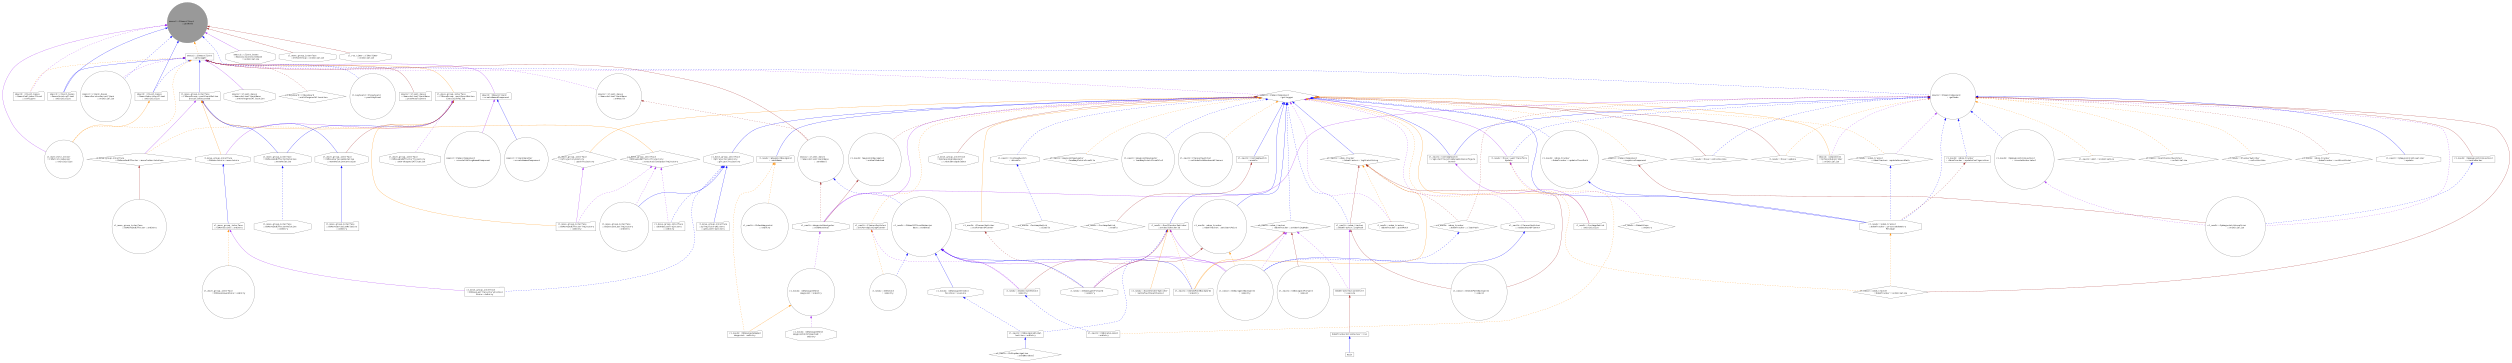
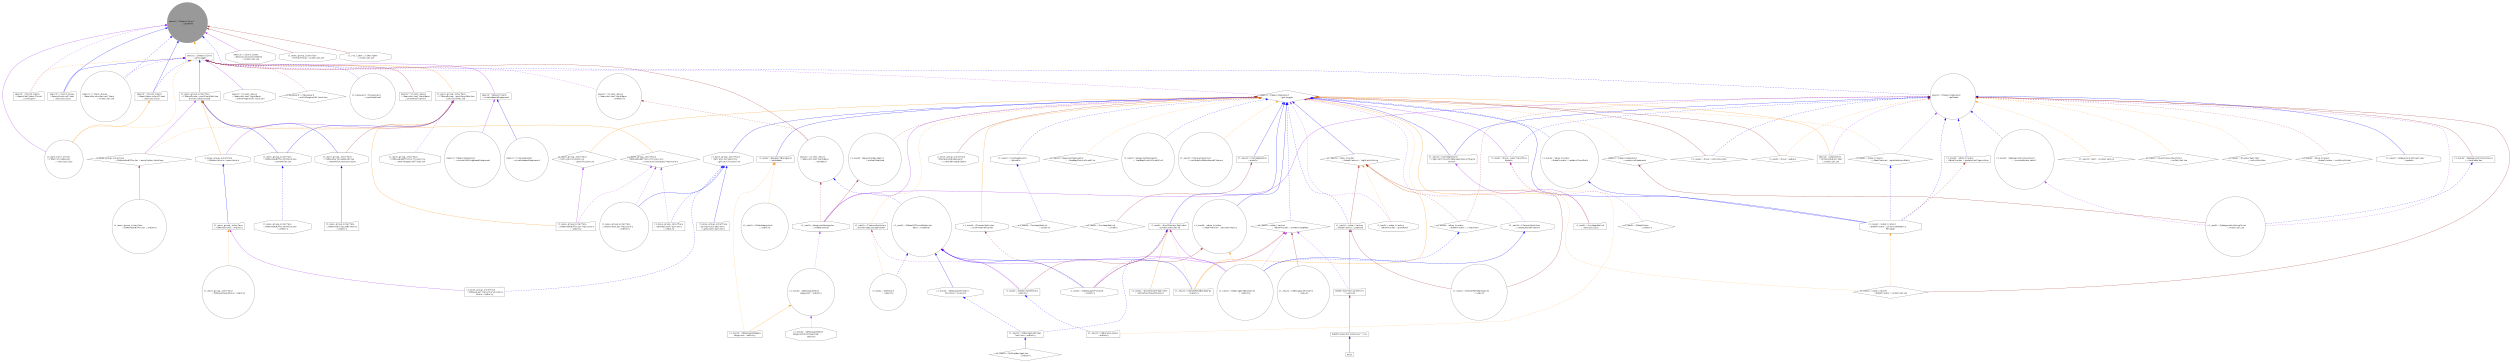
  digraph {
    fontname="Liberation Mono"
    rankdir=TB
    node [color=grey40 fillcolor=white fontname="Liberation Mono" fontsize=10 shape=folder style=filled]
    edge [color=blue dir=back fontname="Liberation Mono" fontsize=10 labelfontname=Helvetica labelfontsize=10 style=solid]
    n1 [color=gray40 fillcolor=grey60 fontcolor=black height=0.2 label="smacc2::ISmaccClient\l::getNode" shape=circle width=0.4]
    n2 [height=0.2 label="smacc2::client_bases\l::SmaccPublisherClient\l::configure" width=0.4]
    n3 [height=0.2 label="smacc2::ISmaccClient\l::getLogger" width=0.4]
    n4 [height=0.2 label="smacc2::client_bases\l::SmaccServiceClient\l::onInitialize" width=0.4]
    n5 [height=0.2 label="smacc2::client_bases\l::SmaccServiceServerClient\l::onInitialize" shape=circle width=0.4]
    n6 [height=0.2 label="smacc2::client_bases\l::SmaccSubscriberClient\l::onInitialize" width=0.4]
    n7 [height=0.2 label="cl_multirole_sensor\l::ClMultiroleSensor\l::onInitialize" shape=circle width=0.4]
    n8 [height=0.2 label="smacc2::ISmaccComponent\l::getNode" shape=circle width=0.4]
    n9 [height=0.2 label="smacc2::client_bases\l::SmaccActionClientBase\l::onInitialize" shape=octagon width=0.4]
    n10 [height=0.2 label="cl_move_group_interface\l::ClMoveGroup::onInitialize" shape=octagon width=0.4]
    n11 [height=0.2 label="cl_ros_timer::ClRosTimer\l::onInitialize" shape=octagon width=0.4]
    n12 [height=0.2 label="smacc2::ISmaccClient\l::createNamedComponent" width=0.4]
    n13 [height=0.2 label="smacc2::ISmaccComponent\l::getLogger" shape=diamond width=0.4]
    n14 [height=0.2 label="smacc2::client_bases\l::SmaccActionClientBase\l::onOrthogonalAllocation" shape=octagon width=0.4]
    n15 [height=0.2 label="cl_keyboard::ClKeyboard\l::onOrthogonalAllocation" shape=diamond width=0.4]
    n16 [height=0.2 label="smacc2::client_bases\l::SmaccActionClientBase\l::onResult" shape=circle width=0.4]
    n17 [height=0.2 label="smacc2::client_bases\l::SmaccActionClientBase\l::sendGoal" shape=circle width=0.4]
    n18 [height=0.2 label="cl_move_group_interface\l::ClMoveGroup::postEventMotion\lExecutionFailed" width=0.4]
    n19 [height=0.2 label="cl_move_group_interface\l::ClMoveGroup::postEventMotion\lExecutionSucceded" width=0.4]
    n20 [height=0.2 label="cl_keyboard::ClKeyboard\l::postKeyEvent" shape=circle width=0.4]
    n21 [height=0.2 label="smacc2::client_bases\l::SmaccActionClientBase\l::postResultEvent" width=0.4]
    n22 [height=0.2 label="cl_nav2z::WaypointNavigator\l::sendNextGoal" shape=octagon width=0.4]
    n23 [height=0.2 label="smacc2::components\l::CpTopicSubscriber\l::onInitialize" width=0.4]
    n24 [height=0.2 label="cl_nav2z::odom_tracker\l::OdomTracker::onInitialize" shape=diamond width=0.4]
    n25 [height=0.2 label="cl_nav2z::Pose::onInitialize" shape=diamond width=0.4]
    n26 [height=0.2 label="cl_nav2z::odom_tracker\l::OdomTracker::processOdometry\lMessage" shape=octagon width=0.4]
    n27 [height=0.2 label="cl_nav2z::CostmapSwitch\l::registerProxyFromDynamicReconfigure\lServer" width=0.4]
    n28 [height=0.2 label="cl_nav2z::Pose::update" shape=diamond width=0.4]
    n29 [height=0.2 label="cl_nav2z::odom_tracker\l::OdomTracker::updateRecordPath" shape=diamond width=0.4]
    n30 [height=0.2 label="cl_nav2z::Pose::waitTransform\lUpdate" width=0.4]
    n31 [height=0.2 label="cl_nav2z::odom_tracker\l::OdomTracker::clearPath" shape=diamond width=0.4]
    n32 [height=0.2 label="cl_nav2z::CpWaypointsVisualizer\l::onInitialize" shape=circle width=0.4]
    n33 [height=0.2 label="cl_nav2z::CpWaypointsVisualizer\l::createMarker" width=0.4]
    n34 [height=0.2 label="cl_nav2z::CpWaypointsVisualizer\l::createMarkerLabel" shape=circle width=0.4]
    n35 [height=0.2 label="cl_nav2z::Amcl::onInitialize" shape=diamond width=0.4]
    n36 [height=0.2 label="cl_nav2z::GoalCheckerSwitcher\l::onInitialize" shape=diamond width=0.4]
    n37 [height=0.2 label="cl_nav2z::PlannerSwitcher\l::onInitialize" shape=diamond width=0.4]
    n38 [height=0.2 label="cl_nav2z::odom_tracker\l::OdomTracker::setStartPoint" shape=diamond width=0.4]
    n39 [height=0.2 label="cl_nav2z::CpWaypointsVisualizer\l::update" shape=octagon width=0.4]
    n40 [height=0.2 label="cl_nav2z::odom_tracker\l::OdomTracker::updateConfiguration" width=0.4]
    n41 [height=0.2 label="smacc2::ClientHandler\l::createNamedComponent" shape=circle width=0.4]
    n42 [height=0.2 label="smacc2::ISmaccComponent\l::createSiblingNamedComponent" shape=circle width=0.4]
    n43 [height=0.2 label="cl_move_group_interface\l::CpGraspingComponent\l::createGraspableBox" shape=octagon width=0.4]
    n44 [height=0.2 label="cl_nav2z::CostmapSwitch\l::disable" shape=octagon width=0.4]
    n45 [height=0.2 label="cl_nav2z::CostmapSwitch\l::enable" width=0.4]
    n46 [height=0.2 label="cl_move_group_interface\l::CpTrajectoryHistory\l::getLastTrajectory" shape=octagon width=0.4]
    n47 [height=0.2 label="cl_nav2z::WaypointNavigator\l::loadWayPointsFromFile" shape=diamond width=0.4]
    n48 [height=0.2 label="cl_nav2z::WaypointNavigator\l::loadWayPointsFromFile2" shape=circle width=0.4]
    n49 [height=0.2 label="cl_nav2z::odom_tracker\l::OdomTracker::logStateString" shape=diamond width=0.4]
    n50 [height=0.2 label="cl_nav2z::odom_tracker\l::OdomTracker::popPath" width=0.4]
    n51 [height=0.2 label="cl_nav2z::odom_tracker\l::OdomTracker::pushPath" shape=octagon width=0.4]
    n52 [height=0.2 label="cl_nav2z::WaypointNavigator\l::onGoalReached" shape=circle width=0.4]
    n53 [height=0.2 label="cl_nav2z::CostmapSwitch\l::onInitialize" width=0.4]
    n54 [height=0.2 label="cl_move_group_interface\l::CpTrajectoryHistory\l::pushTrajectory" shape=diamond width=0.4]
    n55 [height=0.2 label="smacc2::ISmaccComponent\l::requiresComponent" shape=diamond width=0.4]
    n56 [height=0.2 label="cl_nav2z::WaypointNavigator\l::seekName" width=0.4]
    n57 [height=0.2 label="cl_nav2z::PlannerSwitcher\l::setBackwardPlanner" shape=octagon width=0.4]
    n58 [height=0.2 label="cl_nav2z::PlannerSwitcher\l::setForwardPlanner" shape=octagon width=0.4]
    n59 [height=0.2 label="cl_nav2z::GoalCheckerSwitcher\l::setGoalCheckerId" width=0.4]
    n60 [height=0.2 label="cl_nav2z::PlannerSwitcher\l::setPureSpinningPlanner" width=0.4]
    n61 [height=0.2 label="cl_nav2z::odom_tracker\l::OdomTracker::setStartPoint" shape=circle width=0.4]
    n62 [height=0.2 label="cl_nav2z::PlannerSwitcher\l::setUndoPathBackwardPlanner" shape=circle width=0.4]
    n63 [height=0.2 label="cl_nav2z::odom_tracker\l::OdomTracker::setWorkingMode" shape=diamond width=0.4]
    n64 [height=0.2 label="cl_nav2z::odom_tracker\l::OdomTracker::updateClearPath" shape=circle width=0.4]
    n65 [height=0.2 label="cl_nav2z::CbNav2ZClientBehavior\lBase::sendGoal" shape=circle width=0.4]
    n66 [height=0.2 label="cl_move_group_interface\l::CbMoveEndEffectorTrajectory\l::onEntry" width=0.4]
    n67 [height=0.2 label="cl_move_group_interface\l::CbMoveJoints::moveJoints" shape=octagon width=0.4]
    n68 [height=0.2 label="cl_move_group_interface\l::CbMoveEndEffectorRelative\l::moveRelative" shape=octagon width=0.4]
    n69 [height=0.2 label="cl_move_group_interface\l::CbMoveCartesianRelative\l::moveRelativeCartesian" shape=octagon width=0.4]
    n70 [height=0.2 label="cl_move_group_interface\l::CbMoveEndEffector::moveToAbsolutePose" shape=diamond width=0.4]
    n71 [height=0.2 label="cl_move_group_interface\l::CbMoveEndEffectorTrajectory\l::onOrthogonalAllocation" shape=octagon width=0.4]
    n72 [height=0.2 label="cl_move_group_interface\l::CbMoveEndEffectorTrajectory\l::executeJointSpaceTrajectory" shape=diamond width=0.4]
    n73 [height=0.2 label="cl_nav2z::CostmapSwitch\l::disable" shape=diamond width=0.4]
    n74 [height=0.2 label="cl_nav2z::CostmapSwitch\l::enable" shape=diamond width=0.4]
    n75 [height=0.2 label="cl_move_group_interface\l::CpTrajectoryHistory\l::getLastTrajectory" width=0.4]
    n76 [height=0.2 label="cl_move_group_interface\l::CbExecuteLastTrajectory\l::onEntry" shape=circle width=0.4]
    n77 [height=0.2 label="cl_move_group_interface\l::CbMoveLastTrajectoryInitial\lState::onEntry" width=0.4]
    n78 [height=0.2 label="cl_move_group_interface\l::CbUndoLastTrajectory\l::onEntry" width=0.4]
    n79 [height=0.2 label="cl_nav2z::CbUndoPathBackwards\l::onEntry" width=0.4]
    n80 [height=0.2 label="cl_nav2z::CbUndoPathBackwards\l::onExit" shape=circle width=0.4]
    n81 [height=0.2 label="OdomTrackerActionServer\l::execute" width=0.4]
    n82 [height=0.2 label="cl_nav2z::CbNavigateNext\lWaypoint::onEntry" shape=circle width=0.4]
    n83 [height=0.2 label="cl_nav2z::CbNavigateNamed\lWaypoint::onEntry" width=0.4]
    n84 [height=0.2 label="cl_nav2z::CbSeekWaypoint\l::onEntry" shape=circle width=0.4]
    n85 [height=0.2 label="cl_nav2z::CbNavigateBackwards\l::onEntry" shape=circle width=0.4]
    n86 [height=0.2 label="cl_nav2z::CbNavigateForward\l::onEntry" shape=octagon width=0.4]
    n87 [height=0.2 label="cl_nav3z::CbAbsoluteRotate\l::onEntry" width=0.4]
    n88 [height=0.2 label="cl_nav2z::CbNavigateGlobal\lPosition::onEntry" width=0.4]
    n89 [height=0.2 label="cl_nav2z::GoalCheckerSwitcher\l::setDefaultGoalChecker" width=0.4]
    n90 [height=0.2 label="cl_nav2z::CbRotate\l::onEntry" shape=circle width=0.4]
    n91 [height=0.2 label="cl_nav2z::CbNavigateForward\l::onExit" shape=circle width=0.4]
    n92 [height=0.2 label="cl_nav2z::CbRotateLookAt\l::onEntry" width=0.4]
    n93 [height=0.2 label="cl_nav2z::CbWaitPose\l::onEntry" shape=diamond width=0.4]
    n94 [height=0.2 label="OdomTrackerActionServer::run" width=0.4]
    n95 [height=0.2 label=main width=0.4]
    n96 [height=0.2 label="cl_nav2z::CbNavigateNext\lWaypointUntilReached::\lonEntry" shape=octagon width=0.4]
-   n97 [height=0.2 label="cl_nav2z::CbStopNavigation\l::sendNextGoal" shape=diamond width=0.4]
+   n97 [height=0.2 label="cl_nav2z::CbStopNavigation\l::onEntry" shape=diamond width=0.4]
    n98 [height=0.2 label="cl_nav2z::CbNavigateGlobal\lPosition::execute" shape=octagon width=0.4]
    n99 [height=0.2 label="cl_move_group_interface\l::CbMoveJoints::onEntry" width=0.4]
    n100 [height=0.2 label="cl_move_group_interface\l::CbMoveEndEffectorRelative\l::onEntry" shape=octagon width=0.4]
    n101 [height=0.2 label="cl_move_group_interface\l::CbMoveCartesianRelative\l::onEntry" width=0.4]
    n102 [height=0.2 label="cl_move_group_interface\l::CbMoveEndEffector::onEntry" shape=circle width=0.4]
    n103 [height=0.2 label="cl_move_group_interface\l::CbMoveKnownState::onEntry" shape=circle width=0.4]
    n1 -> n2 [color=purple style=dashed]
    n1 -> n3 [color=darkorange style=dashed]
    n1 -> n4
    n1 -> n5 [style=dashed]
    n1 -> n6
    n1 -> n7 [color=purple]
    n1 -> n8 [style=dashed]
    n1 -> n9 [color=purple]
    n1 -> n10 [color=brown]
    n1 -> n11 [color=brown]
    n3 -> n2 [color=darkorange style=dashed]
    n3 -> n4
    n3 -> n5 [color=purple style=dashed]
    n3 -> n6 [style=dashed]
    n3 -> n7 [color=darkorange style=dashed]
    n3 -> n12 [color=purple]
    n3 -> n13 [color=purple style=dashed]
    n3 -> n14 [color=purple]
    n3 -> n15 [color=brown style=dashed]
    n3 -> n16 [color=purple style=dashed]
    n3 -> n17 [color=brown]
    n3 -> n18 [color=darkorange]
    n3 -> n19
    n3 -> n20 [style=dashed]
    n3 -> n21 [color=brown]
    n6 -> n7 [color=darkorange]
    n8 -> n22 [color=purple]
    n8 -> n23 [color=purple style=dashed]
    n8 -> n24 [color=brown]
    n8 -> n25 [style=dashed]
    n8 -> n26 [style=dashed]
    n8 -> n27
    n8 -> n28 [color=darkorange style=dashed]
    n8 -> n29 [color=purple style=dashed]
    n8 -> n30 [style=dashed]
    n8 -> n31 [color=brown style=dashed]
    n8 -> n32 [color=purple style=dashed]
    n8 -> n33 [color=brown]
    n8 -> n34 [style=dashed]
    n8 -> n35 [color=darkorange style=dashed]
    n8 -> n36 [color=darkorange style=dashed]
    n8 -> n37 [color=darkorange style=dashed]
    n8 -> n38 [color=brown style=dashed]
    n8 -> n39
    n8 -> n40 [style=dashed]
    n12 -> n41
    n12 -> n42 [color=purple]
    n13 -> n22 [color=purple]
    n13 -> n23 [color=darkorange]
    n13 -> n24 [color=darkorange style=dashed]
    n13 -> n25 [color=brown]
    n13 -> n26
    n13 -> n27
    n13 -> n28 [color=brown]
    n13 -> n29 [color=darkorange style=dashed]
    n13 -> n30 [color=purple]
    n13 -> n43 [color=brown]
    n13 -> n44 [style=dashed]
    n13 -> n45
    n13 -> n46
    n13 -> n47 [color=darkorange style=dashed]
    n13 -> n48 [style=dashed]
    n13 -> n49
    n13 -> n50 [style=dashed]
    n13 -> n51 [color=purple style=dashed]
    n13 -> n52 [color=brown style=dashed]
    n13 -> n53 [color=darkorange]
    n13 -> n54 [color=darkorange]
    n13 -> n55 [color=darkorange style=dashed]
    n13 -> n56
    n13 -> n57 [color=purple style=dashed]
    n13 -> n58 [color=darkorange]
    n13 -> n59
    n13 -> n60 [color=darkorange style=dashed]
    n13 -> n61
    n13 -> n62 [color=darkorange style=dashed]
    n13 -> n63 [style=dashed]
    n13 -> n64 [style=dashed]
    n16 -> n17 [color=brown style=dashed]
    n17 -> n22 [color=brown style=dashed]
    n17 -> n65 [style=dashed]
    n18 -> n66 [color=darkorange]
    n18 -> n67 [color=purple]
    n18 -> n68
    n18 -> n69 [color=brown]
    n18 -> n70 [color=darkorange style=dashed]
    n18 -> n71 [color=purple style=dashed]
    n19 -> n67 [color=darkorange]
    n19 -> n68
    n19 -> n69
    n19 -> n70 [color=purple]
    n19 -> n72 [color=darkorange]
    n22 -> n82 [color=purple style=dashed]
    n26 -> n24 [color=darkorange style=dashed]
    n27 -> n53 [color=purple]
    n29 -> n26 [style=dashed]
    n30 -> n92 [color=darkorange style=dashed]
    n30 -> n93 [color=purple style=dashed]
    n31 -> n85 [style=dashed]
    n33 -> n32 [style=dashed]
    n34 -> n32 [color=purple style=dashed]
    n40 -> n26 [color=brown style=dashed]
    n44 -> n73 [style=dashed]
    n45 -> n74 [color=brown]
    n46 -> n75
    n46 -> n76
    n46 -> n77 [style=dashed]
    n46 -> n78 [style=dashed]
    n49 -> n31 [color=brown style=dashed]
    n49 -> n50 [color=brown]
    n49 -> n51 [color=darkorange style=dashed]
    n49 -> n79 [color=darkorange]
    n49 -> n80 [color=brown]
    n50 -> n80 [color=brown]
    n50 -> n81 [color=purple]
    n52 -> n22 [color=brown]
    n54 -> n66 [color=purple]
    n55 -> n32 [color=brown]
    n56 -> n83 [color=darkorange style=dashed]
    n56 -> n84 [color=darkorange style=dashed]
    n57 -> n85
    n58 -> n86 [color=brown style=dashed]
    n59 -> n79 [color=darkorange style=dashed]
    n59 -> n85 [color=purple]
    n59 -> n86 [color=purple style=dashed]
    n59 -> n87 [color=brown]
    n59 -> n88 [style=dashed]
    n59 -> n89 [color=darkorange]
    n60 -> n87 [color=purple style=dashed]
    n60 -> n90 [color=darkorange style=dashed]
    n61 -> n85 [color=darkorange style=dashed]
    n61 -> n86 [color=brown]
    n63 -> n79 [color=darkorange]
    n63 -> n81 [color=purple style=dashed]
    n63 -> n85 [color=purple style=dashed]
    n63 -> n86 [color=purple]
    n63 -> n91 [color=brown]
    n64 -> n26
    n65 -> n79
    n65 -> n85 [color=purple]
    n65 -> n86
    n65 -> n87 [color=purple]
    n65 -> n90 [style=dashed]
    n65 -> n98
    n67 -> n99
    n68 -> n100 [style=dashed]
    n69 -> n101
    n70 -> n102 [color=brown]
    n72 -> n66 [color=purple style=dashed]
    n72 -> n76 [color=purple style=dashed]
    n72 -> n78 [color=purple style=dashed]
    n81 -> n94 [color=brown]
    n82 -> n83 [color=darkorange]
    n82 -> n96 [color=purple style=dashed]
    n87 -> n92 [style=dashed]
    n88 -> n97
    n94 -> n95
    n98 -> n88 [style=dashed]
    n99 -> n77 [color=purple]
    n99 -> n103 [color=darkorange style=dashed]
  }
